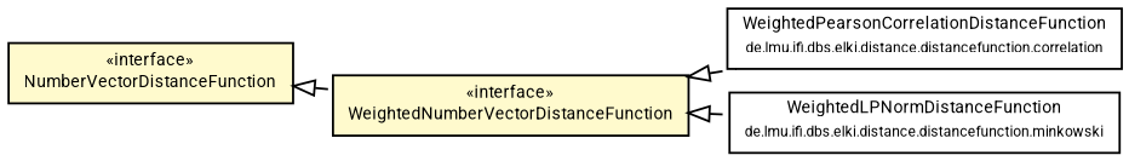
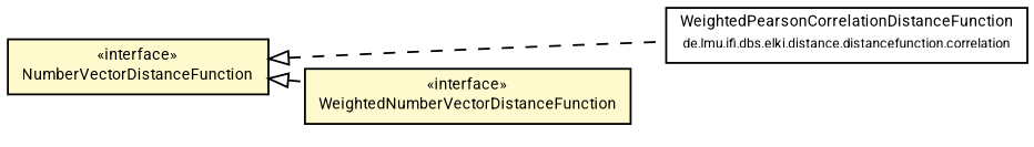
  digraph {
    nodesep=0.15
    rankdir=LR
    ranksep=0.25
    node [fontcolor=black fontname=Roboto fontsize=8 margin=0 shape=plaintext]
    edge [arrowtail=empty color=black dir=back fontname=Roboto fontsize=7 labelfontname=Roboto labelfontsize=7 style=dashed weight=9]
    n1 [height=0 label=<<table title="de.lmu.ifi.dbs.elki.distance.distancefunction.NumberVectorDistanceFunction" border="0" cellborder="1" cellspacing="0" cellpadding="2" bgcolor="LemonChiffon" href="NumberVectorDistanceFunction.html" target="_parent"> 		<tr><td><table border="0" cellspacing="0" cellpadding="1"> 		<tr><td align="center" balign="center"> &#171;interface&#187; </td></tr> 		<tr><td align="center" balign="center"> <font face="Roboto">NumberVectorDistanceFunction</font> </td></tr> 		</table></td></tr> 		</table>> width=0]
    n2 [height=0 label=<<table title="de.lmu.ifi.dbs.elki.distance.distancefunction.WeightedNumberVectorDistanceFunction" border="0" cellborder="1" cellspacing="0" cellpadding="2" bgcolor="lemonChiffon" href="WeightedNumberVectorDistanceFunction.html" target="_parent"> 		<tr><td><table border="0" cellspacing="0" cellpadding="1"> 		<tr><td align="center" balign="center"> &#171;interface&#187; </td></tr> 		<tr><td align="center" balign="center"> <font face="Roboto">WeightedNumberVectorDistanceFunction</font> </td></tr> 		</table></td></tr> 		</table>> width=0]
    n3 [height=0 label=<<table title="de.lmu.ifi.dbs.elki.distance.distancefunction.correlation.WeightedPearsonCorrelationDistanceFunction" border="0" cellborder="1" cellspacing="0" cellpadding="2" href="correlation/WeightedPearsonCorrelationDistanceFunction.html" target="_parent"> 		<tr><td><table border="0" cellspacing="0" cellpadding="1"> 		<tr><td align="center" balign="center"> <font face="Roboto">WeightedPearsonCorrelationDistanceFunction</font> </td></tr> 		<tr><td align="center" balign="center"> <font face="Roboto" point-size="7.0">de.lmu.ifi.dbs.elki.distance.distancefunction.correlation</font> </td></tr> 		</table></td></tr> 		</table>> width=0]
-   n4 [height=0 label=<<table title="de.lmu.ifi.dbs.elki.distance.distancefunction.minkowski.WeightedLPNormDistanceFunction" border="0" cellborder="1" cellspacing="0" cellpadding="2" href="minkowski/WeightedLPNormDistanceFunction.html" target="_parent"> 		<tr><td><table border="0" cellspacing="0" cellpadding="1"> 		<tr><td align="center" balign="center"> <font face="Roboto">WeightedLPNormDistanceFunction</font> </td></tr> 		<tr><td align="center" balign="center"> <font face="Roboto" point-size="7.0">de.lmu.ifi.dbs.elki.distance.distancefunction.minkowski</font> </td></tr> 		</table></td></tr> 		</table>> width=0]
    n1 -> n2
-   n2 -> n3
-   n2 -> n4
+   n1 -> n3
  }
